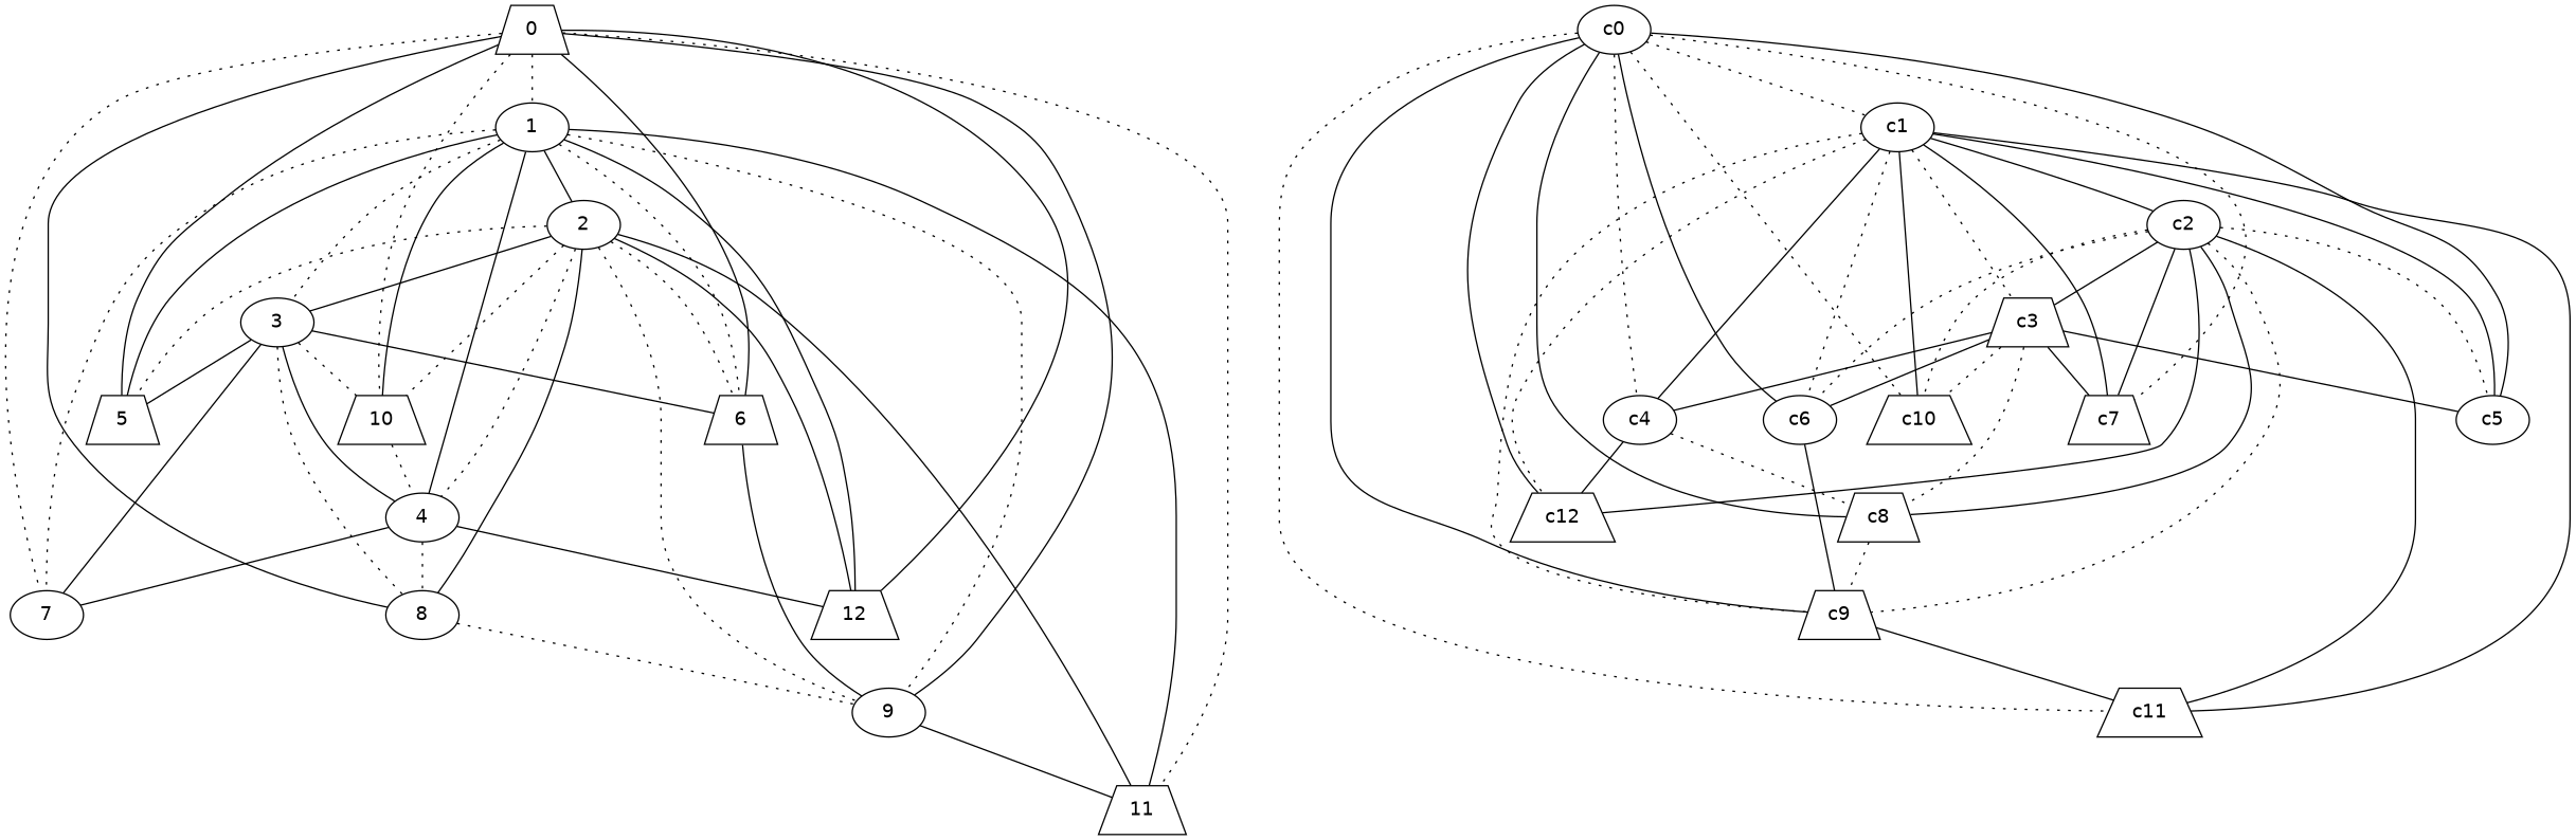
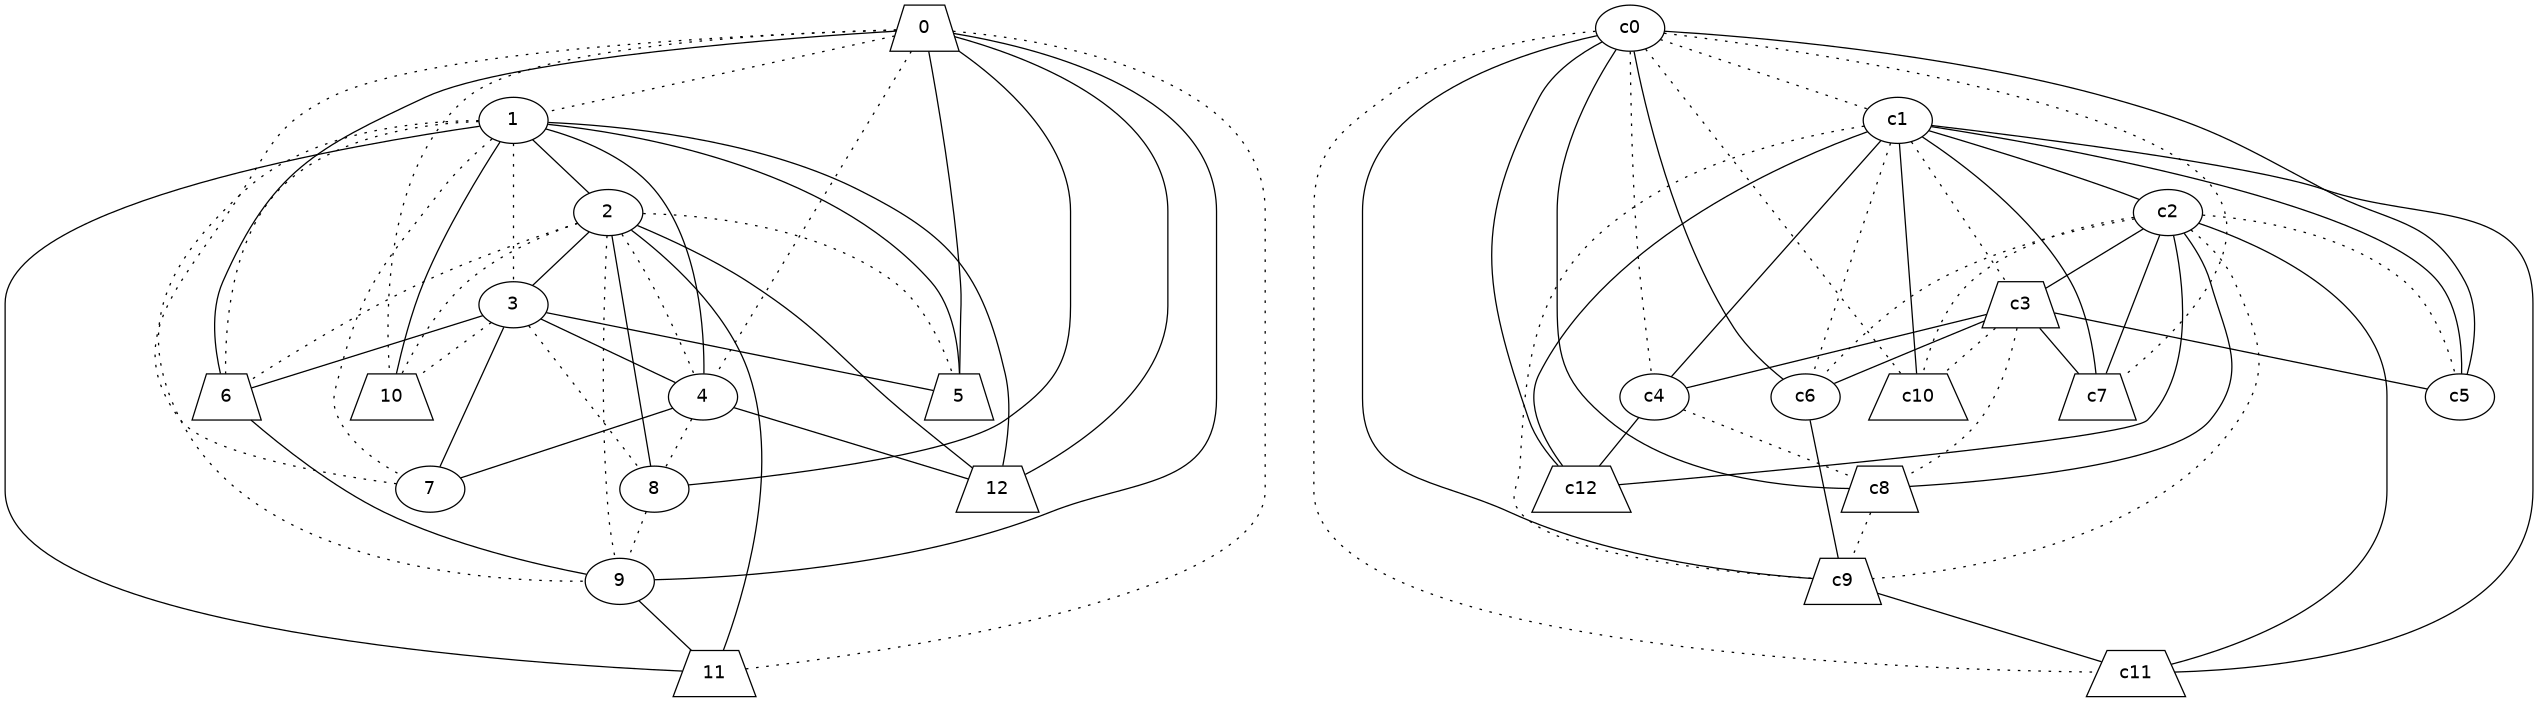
  graph {
    fontname="DejaVu Sans"
    node [fontname="DejaVu Sans" shape=trapezium]
    edge [fontname="DejaVu Sans"]
    n1 [label=0]
    n2 [label=1 shape=ellipse]
    n3 [label=4 shape=ellipse]
    n4 [label=5]
    n5 [label=6]
    n6 [label=7 shape=ellipse]
    n7 [label=8 shape=ellipse]
    n8 [label=9 shape=ellipse]
    n9 [label=10]
    n10 [label=11]
    n11 [label=12]
    n12 [label=2 shape=ellipse]
    n13 [label=3 shape=ellipse]
    c0 [shape=ellipse]
    c1 [shape=ellipse]
    c4 [shape=ellipse]
    c5 [shape=ellipse]
    c6 [shape=ellipse]
    c7
    c8
    c9
    c10
    c11
    c12
    c2 [shape=ellipse]
    c3
    n1 -- n2 [style=dotted]
-   n9 -- n3 [style=dotted]
+   n1 -- n3 [style=dotted]
    n1 -- n4
    n1 -- n5
    n1 -- n6 [style=dotted]
    n1 -- n7
    n1 -- n8
    n1 -- n9 [style=dotted]
    n1 -- n10 [style=dotted]
    n1 -- n11
    n2 -- n3
    n2 -- n4
    n2 -- n5 [style=dotted]
    n2 -- n6 [style=dotted]
    n2 -- n8 [style=dotted]
    n2 -- n9
    n2 -- n10
    n2 -- n11
    n2 -- n12
    n2 -- n13 [style=dotted]
    n3 -- n6
    n3 -- n7 [style=dotted]
    n3 -- n11
    n5 -- n8
    n7 -- n8 [style=dotted]
    n8 -- n10
    n12 -- n3 [style=dotted]
    n12 -- n4 [style=dotted]
    n12 -- n5 [style=dotted]
    n12 -- n7
    n12 -- n8 [style=dotted]
    n12 -- n9 [style=dotted]
    n12 -- n10
    n12 -- n11
    n12 -- n13
    n13 -- n3
    n13 -- n4
    n13 -- n5
    n13 -- n6
    n13 -- n7 [style=dotted]
    n13 -- n9 [style=dotted]
    c0 -- c1 [style=dotted]
    c0 -- c4 [style=dotted]
    c0 -- c5
    c0 -- c6
    c0 -- c7 [style=dotted]
    c0 -- c8
    c0 -- c9
    c0 -- c10 [style=dotted]
    c0 -- c11 [style=dotted]
    c0 -- c12
    c1 -- c4
    c1 -- c5
    c1 -- c6 [style=dotted]
    c1 -- c7 [style=solid]
    c1 -- c9 [style=dotted]
    c1 -- c10
    c1 -- c11
-   c1 -- c12 [style=dotted]
+   c1 -- c12
    c1 -- c2
    c1 -- c3 [style=dotted]
    c4 -- c8 [style=dotted]
    c4 -- c12
    c6 -- c9
    c8 -- c9 [style=dotted]
    c9 -- c11
    c2 -- c5 [style=dotted]
    c2 -- c6 [style=dotted]
    c2 -- c7
    c2 -- c8
    c2 -- c9 [style=dotted]
    c2 -- c10 [style=dotted]
    c2 -- c11
    c2 -- c12
    c2 -- c3
    c3 -- c4
    c3 -- c5
    c3 -- c6
    c3 -- c7
    c3 -- c8 [style=dotted]
    c3 -- c10 [style=dotted]
  }
